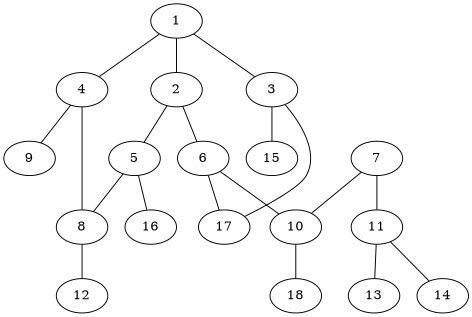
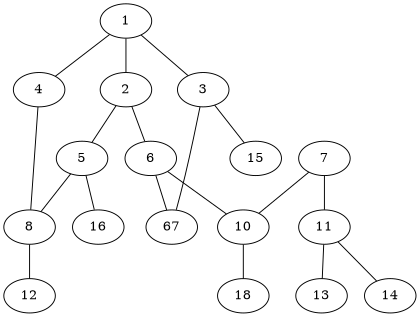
  graph {
    node [chem=C]
    edge [valence=1]
    1
    2
    3
    4
    5 [chem=N]
    6
    15 [chem=H]
-   17 [chem=H]
+   17 [chem=H label=67]
    8
-   9 [chem=O]
    16 [chem=H]
    10
    7
    11 [chem=N]
    12 [chem=O]
    18 [chem=H]
    13 [chem=O]
    14 [chem=O]
    1 -- 2 [valence=2]
    1 -- 3
    1 -- 4
    2 -- 5
    2 -- 6
    3 -- 15
    3 -- 17 [valence=2]
    4 -- 8
-   4 -- 9 [valence=2]
    5 -- 8
    5 -- 16
    6 -- 17
    6 -- 10 [valence=2]
    8 -- 12 [valence=2]
    10 -- 18
    7 -- 10
    7 -- 11
    11 -- 13 [valence=2]
    11 -- 14
  }
